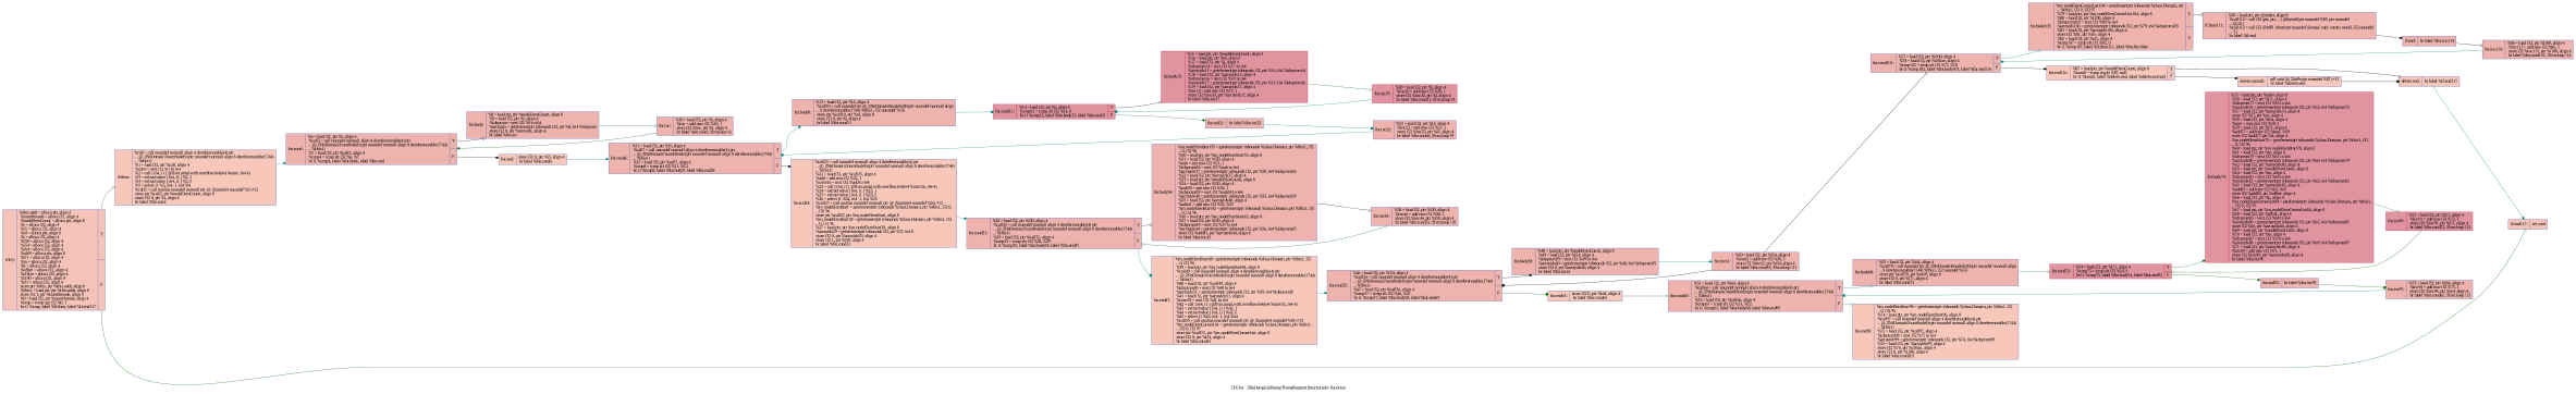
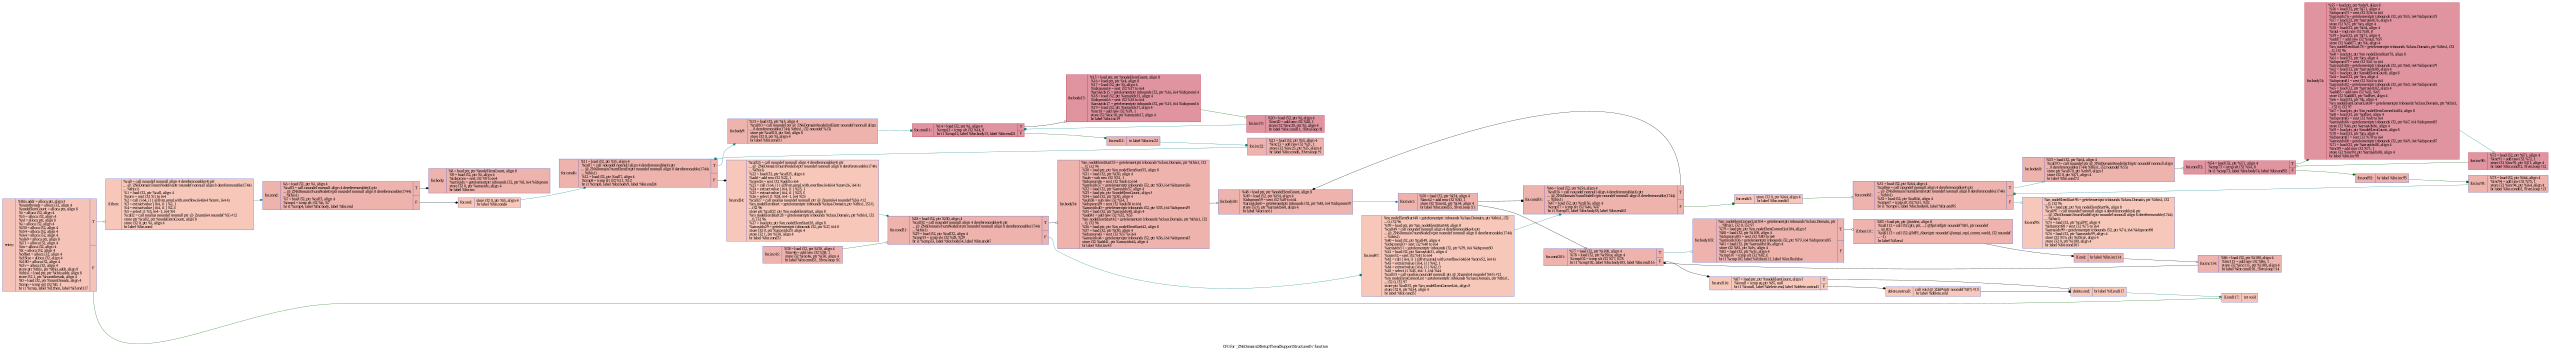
  digraph {
    fontname="PT Serif"
    label="CFG for '_ZN6Domain28SetupThreadSupportStructuresEv' function"
    rankdir=LR
    node [color="#3d50c3ff" fillcolor="#d6524470" fontname="PT Serif" shape=record style=filled]
    edge [arrowhead=odot color=teal fontname="PT Serif"]
    n1 [fillcolor="#e8765c70" label="{entry:\l|  %this.addr = alloca ptr, align 8\l  %numthreads = alloca i32, align 4\l  %nodeElemCount = alloca ptr, align 8\l  %i = alloca i32, align 4\l  %i5 = alloca i32, align 4\l  %nl = alloca ptr, align 8\l  %j = alloca i32, align 4\l  %i30 = alloca i32, align 4\l  %i54 = alloca i32, align 4\l  %i64 = alloca i32, align 4\l  %nl69 = alloca ptr, align 8\l  %j71 = alloca i32, align 4\l  %m = alloca i32, align 4\l  %k = alloca i32, align 4\l  %offset = alloca i32, align 4\l  %clSize = alloca i32, align 4\l  %i100 = alloca i32, align 4\l  %clv = alloca i32, align 4\l  store ptr %this, ptr %this.addr, align 8\l  %this1 = load ptr, ptr %this.addr, align 8\l  store i32 1, ptr %numthreads, align 4\l  %0 = load i32, ptr %numthreads, align 4\l  %cmp = icmp sgt i32 %0, 1\l  br i1 %cmp, label %if.then, label %if.end117\l|{<s0>T|<s1>F}}"]
    n2 [fillcolor="#ec7f6370" label="{if.then:\l|  %call = call noundef nonnull align 4 dereferenceable(4) ptr\l... @_ZN6Domain7numNodeEv(ptr noundef nonnull align 8 dereferenceable(1744)\l... %this1)\l  %1 = load i32, ptr %call, align 4\l  %conv = sext i32 %1 to i64\l  %2 = call \{ i64, i1 \} @llvm.umul.with.overflow.i64(i64 %conv, i64 4)\l  %3 = extractvalue \{ i64, i1 \} %2, 1\l  %4 = extractvalue \{ i64, i1 \} %2, 0\l  %5 = select i1 %3, i64 -1, i64 %4\l  %call2 = call noalias noundef nonnull ptr @_Znam(i64 noundef %5) #12\l  store ptr %call2, ptr %nodeElemCount, align 8\l  store i32 0, ptr %i, align 4\l  br label %for.cond\l}"]
    n3 [fillcolor="#e8765c70" label="{if.end117:\l|  ret void\l}"]
    n4 [label="{for.cond:\l|  %6 = load i32, ptr %i, align 4\l  %call3 = call noundef nonnull align 4 dereferenceable(4) ptr\l... @_ZN6Domain7numNodeEv(ptr noundef nonnull align 8 dereferenceable(1744)\l... %this1)\l  %7 = load i32, ptr %call3, align 4\l  %cmp4 = icmp slt i32 %6, %7\l  br i1 %cmp4, label %for.body, label %for.end\l|{<s0>T|<s1>F}}"]
    n5 [label="{for.body:\l|  %8 = load ptr, ptr %nodeElemCount, align 8\l  %9 = load i32, ptr %i, align 4\l  %idxprom = sext i32 %9 to i64\l  %arrayidx = getelementptr inbounds i32, ptr %8, i64 %idxprom\l  store i32 0, ptr %arrayidx, align 4\l  br label %for.inc\l}"]
    n6 [fillcolor="#ec7f6370" label="{for.end:\l|  store i32 0, ptr %i5, align 4\l  br label %for.cond6\l}"]
-   n7 [label="{for.inc:\l|  %10 = load i32, ptr %i, align 4\l  %inc = add nsw i32 %10, 1\l  store i32 %inc, ptr %i, align 4\l  br label %for.cond, !llvm.loop !6\l}"]
    n8 [label="{for.cond6:\l|  %11 = load i32, ptr %i5, align 4\l  %call7 = call noundef nonnull align 4 dereferenceable(4) ptr\l... @_ZN6Domain7numElemEv(ptr noundef nonnull align 8 dereferenceable(1744)\l... %this1)\l  %12 = load i32, ptr %call7, align 4\l  %cmp8 = icmp slt i32 %11, %12\l  br i1 %cmp8, label %for.body9, label %for.end24\l|{<s0>T|<s1>F}}"]
    n9 [label="{for.body9:\l|  %13 = load i32, ptr %i5, align 4\l  %call10 = call noundef ptr @_ZN6Domain8nodelistEi(ptr noundef nonnull align\l... 8 dereferenceable(1744) %this1, i32 noundef %13)\l  store ptr %call10, ptr %nl, align 8\l  store i32 0, ptr %j, align 4\l  br label %for.cond11\l}"]
    n10 [fillcolor="#ec7f6370" label="{for.end24:\l|  %call25 = call noundef nonnull align 4 dereferenceable(4) ptr\l... @_ZN6Domain7numNodeEv(ptr noundef nonnull align 8 dereferenceable(1744)\l... %this1)\l  %22 = load i32, ptr %call25, align 4\l  %add = add nsw i32 %22, 1\l  %conv26 = sext i32 %add to i64\l  %23 = call \{ i64, i1 \} @llvm.umul.with.overflow.i64(i64 %conv26, i64 4)\l  %24 = extractvalue \{ i64, i1 \} %23, 1\l  %25 = extractvalue \{ i64, i1 \} %23, 0\l  %26 = select i1 %24, i64 -1, i64 %25\l  %call27 = call noalias noundef nonnull ptr @_Znam(i64 noundef %26) #12\l  %m_nodeElemStart = getelementptr inbounds %class.Domain, ptr %this1, i32 0,\l... i32 96\l  store ptr %call27, ptr %m_nodeElemStart, align 8\l  %m_nodeElemStart28 = getelementptr inbounds %class.Domain, ptr %this1, i32\l... 0, i32 96\l  %27 = load ptr, ptr %m_nodeElemStart28, align 8\l  %arrayidx29 = getelementptr inbounds i32, ptr %27, i64 0\l  store i32 0, ptr %arrayidx29, align 4\l  store i32 1, ptr %i30, align 4\l  br label %for.cond31\l}"]
    n11 [color="#b70d28ff" fillcolor="#b70d2870" label="{for.cond11:\l|  %14 = load i32, ptr %j, align 4\l  %cmp12 = icmp slt i32 %14, 8\l  br i1 %cmp12, label %for.body13, label %for.end21\l|{<s0>T|<s1>F}}"]
    n12 [label="{for.cond31:\l|  %28 = load i32, ptr %i30, align 4\l  %call32 = call noundef nonnull align 4 dereferenceable(4) ptr\l... @_ZN6Domain7numNodeEv(ptr noundef nonnull align 8 dereferenceable(1744)\l... %this1)\l  %29 = load i32, ptr %call32, align 4\l  %cmp33 = icmp sle i32 %28, %29\l  br i1 %cmp33, label %for.body34, label %for.end47\l|{<s0>T|<s1>F}}"]
    n13 [color="#b70d28ff" fillcolor="#b70d2870" label="{for.body13:\l|  %15 = load ptr, ptr %nodeElemCount, align 8\l  %16 = load ptr, ptr %nl, align 8\l  %17 = load i32, ptr %j, align 4\l  %idxprom14 = sext i32 %17 to i64\l  %arrayidx15 = getelementptr inbounds i32, ptr %16, i64 %idxprom14\l  %18 = load i32, ptr %arrayidx15, align 4\l  %idxprom16 = sext i32 %18 to i64\l  %arrayidx17 = getelementptr inbounds i32, ptr %15, i64 %idxprom16\l  %19 = load i32, ptr %arrayidx17, align 4\l  %inc18 = add nsw i32 %19, 1\l  store i32 %inc18, ptr %arrayidx17, align 4\l  br label %for.inc19\l}"]
    n14 [label="{for.end21:\l|  br label %for.inc22\l}"]
    n15 [label="{for.body34:\l|  %m_nodeElemStart35 = getelementptr inbounds %class.Domain, ptr %this1, i32\l... 0, i32 96\l  %30 = load ptr, ptr %m_nodeElemStart35, align 8\l  %31 = load i32, ptr %i30, align 4\l  %sub = sub nsw i32 %31, 1\l  %idxprom36 = sext i32 %sub to i64\l  %arrayidx37 = getelementptr inbounds i32, ptr %30, i64 %idxprom36\l  %32 = load i32, ptr %arrayidx37, align 4\l  %33 = load ptr, ptr %nodeElemCount, align 8\l  %34 = load i32, ptr %i30, align 4\l  %sub38 = sub nsw i32 %34, 1\l  %idxprom39 = sext i32 %sub38 to i64\l  %arrayidx40 = getelementptr inbounds i32, ptr %33, i64 %idxprom39\l  %35 = load i32, ptr %arrayidx40, align 4\l  %add41 = add nsw i32 %32, %35\l  %m_nodeElemStart42 = getelementptr inbounds %class.Domain, ptr %this1, i32\l... 0, i32 96\l  %36 = load ptr, ptr %m_nodeElemStart42, align 8\l  %37 = load i32, ptr %i30, align 4\l  %idxprom43 = sext i32 %37 to i64\l  %arrayidx44 = getelementptr inbounds i32, ptr %36, i64 %idxprom43\l  store i32 %add41, ptr %arrayidx44, align 4\l  br label %for.inc45\l}"]
    n16 [fillcolor="#ec7f6370" label="{for.end47:\l|  %m_nodeElemStart48 = getelementptr inbounds %class.Domain, ptr %this1, i32\l... 0, i32 96\l  %39 = load ptr, ptr %m_nodeElemStart48, align 8\l  %call49 = call noundef nonnull align 4 dereferenceable(4) ptr\l... @_ZN6Domain7numNodeEv(ptr noundef nonnull align 8 dereferenceable(1744)\l... %this1)\l  %40 = load i32, ptr %call49, align 4\l  %idxprom50 = sext i32 %40 to i64\l  %arrayidx51 = getelementptr inbounds i32, ptr %39, i64 %idxprom50\l  %41 = load i32, ptr %arrayidx51, align 4\l  %conv52 = sext i32 %41 to i64\l  %42 = call \{ i64, i1 \} @llvm.umul.with.overflow.i64(i64 %conv52, i64 4)\l  %43 = extractvalue \{ i64, i1 \} %42, 1\l  %44 = extractvalue \{ i64, i1 \} %42, 0\l  %45 = select i1 %43, i64 -1, i64 %44\l  %call53 = call noalias noundef nonnull ptr @_Znam(i64 noundef %45) #12\l  %m_nodeElemCornerList = getelementptr inbounds %class.Domain, ptr %this1,\l... i32 0, i32 97\l  store ptr %call53, ptr %m_nodeElemCornerList, align 8\l  store i32 0, ptr %i54, align 4\l  br label %for.cond55\l}"]
    n17 [color="#b70d28ff" fillcolor="#b70d2870" label="{for.inc19:\l|  %20 = load i32, ptr %j, align 4\l  %inc20 = add nsw i32 %20, 1\l  store i32 %inc20, ptr %j, align 4\l  br label %for.cond11, !llvm.loop !8\l}"]
    n18 [label="{for.inc22:\l|  %21 = load i32, ptr %i5, align 4\l  %inc23 = add nsw i32 %21, 1\l  store i32 %inc23, ptr %i5, align 4\l  br label %for.cond6, !llvm.loop !9\l}"]
    n19 [label="{for.inc45:\l|  %38 = load i32, ptr %i30, align 4\l  %inc46 = add nsw i32 %38, 1\l  store i32 %inc46, ptr %i30, align 4\l  br label %for.cond31, !llvm.loop !10\l}"]
    n20 [label="{for.cond55:\l|  %46 = load i32, ptr %i54, align 4\l  %call56 = call noundef nonnull align 4 dereferenceable(4) ptr\l... @_ZN6Domain7numNodeEv(ptr noundef nonnull align 8 dereferenceable(1744)\l... %this1)\l  %47 = load i32, ptr %call56, align 4\l  %cmp57 = icmp slt i32 %46, %47\l  br i1 %cmp57, label %for.body58, label %for.end63\l|{<s0>T|<s1>F}}"]
    n21 [label="{for.body58:\l|  %48 = load ptr, ptr %nodeElemCount, align 8\l  %49 = load i32, ptr %i54, align 4\l  %idxprom59 = sext i32 %49 to i64\l  %arrayidx60 = getelementptr inbounds i32, ptr %48, i64 %idxprom59\l  store i32 0, ptr %arrayidx60, align 4\l  br label %for.inc61\l}"]
    n22 [fillcolor="#ec7f6370" label="{for.end63:\l|  store i32 0, ptr %i64, align 4\l  br label %for.cond65\l}"]
    n23 [label="{for.inc61:\l|  %50 = load i32, ptr %i54, align 4\l  %inc62 = add nsw i32 %50, 1\l  store i32 %inc62, ptr %i54, align 4\l  br label %for.cond55, !llvm.loop !11\l}"]
    n24 [label="{for.cond65:\l|  %51 = load i32, ptr %i64, align 4\l  %call66 = call noundef nonnull align 4 dereferenceable(4) ptr\l... @_ZN6Domain7numElemEv(ptr noundef nonnull align 8 dereferenceable(1744)\l... %this1)\l  %52 = load i32, ptr %call66, align 4\l  %cmp67 = icmp slt i32 %51, %52\l  br i1 %cmp67, label %for.body68, label %for.end95\l|{<s0>T|<s1>F}}"]
    n25 [label="{for.cond101:\l|  %77 = load i32, ptr %i100, align 4\l  %78 = load i32, ptr %clSize, align 4\l  %cmp102 = icmp slt i32 %77, %78\l  br i1 %cmp102, label %for.body103, label %for.end116\l|{<s0>T|<s1>F}}"]
    n26 [label="{for.body68:\l|  %53 = load i32, ptr %i64, align 4\l  %call70 = call noundef ptr @_ZN6Domain8nodelistEi(ptr noundef nonnull align\l... 8 dereferenceable(1744) %this1, i32 noundef %53)\l  store ptr %call70, ptr %nl69, align 8\l  store i32 0, ptr %j71, align 4\l  br label %for.cond72\l}"]
    n27 [fillcolor="#ec7f6370" label="{for.end95:\l|  %m_nodeElemStart96 = getelementptr inbounds %class.Domain, ptr %this1, i32\l... 0, i32 96\l  %74 = load ptr, ptr %m_nodeElemStart96, align 8\l  %call97 = call noundef nonnull align 4 dereferenceable(4) ptr\l... @_ZN6Domain7numNodeEv(ptr noundef nonnull align 8 dereferenceable(1744)\l... %this1)\l  %75 = load i32, ptr %call97, align 4\l  %idxprom98 = sext i32 %75 to i64\l  %arrayidx99 = getelementptr inbounds i32, ptr %74, i64 %idxprom98\l  %76 = load i32, ptr %arrayidx99, align 4\l  store i32 %76, ptr %clSize, align 4\l  store i32 0, ptr %i100, align 4\l  br label %for.cond101\l}"]
    n28 [color="#b70d28ff" fillcolor="#b70d2870" label="{for.cond72:\l|  %54 = load i32, ptr %j71, align 4\l  %cmp73 = icmp slt i32 %54, 8\l  br i1 %cmp73, label %for.body74, label %for.end92\l|{<s0>T|<s1>F}}"]
    n29 [color="#b70d28ff" fillcolor="#b70d2870" label="{for.body74:\l|  %55 = load ptr, ptr %nl69, align 8\l  %56 = load i32, ptr %j71, align 4\l  %idxprom75 = sext i32 %56 to i64\l  %arrayidx76 = getelementptr inbounds i32, ptr %55, i64 %idxprom75\l  %57 = load i32, ptr %arrayidx76, align 4\l  store i32 %57, ptr %m, align 4\l  %58 = load i32, ptr %i64, align 4\l  %mul = mul nsw i32 %58, 8\l  %59 = load i32, ptr %j71, align 4\l  %add77 = add nsw i32 %mul, %59\l  store i32 %add77, ptr %k, align 4\l  %m_nodeElemStart78 = getelementptr inbounds %class.Domain, ptr %this1, i32\l... 0, i32 96\l  %60 = load ptr, ptr %m_nodeElemStart78, align 8\l  %61 = load i32, ptr %m, align 4\l  %idxprom79 = sext i32 %61 to i64\l  %arrayidx80 = getelementptr inbounds i32, ptr %60, i64 %idxprom79\l  %62 = load i32, ptr %arrayidx80, align 4\l  %63 = load ptr, ptr %nodeElemCount, align 8\l  %64 = load i32, ptr %m, align 4\l  %idxprom81 = sext i32 %64 to i64\l  %arrayidx82 = getelementptr inbounds i32, ptr %63, i64 %idxprom81\l  %65 = load i32, ptr %arrayidx82, align 4\l  %add83 = add nsw i32 %62, %65\l  store i32 %add83, ptr %offset, align 4\l  %66 = load i32, ptr %k, align 4\l  %m_nodeElemCornerList84 = getelementptr inbounds %class.Domain, ptr %this1,\l... i32 0, i32 97\l  %67 = load ptr, ptr %m_nodeElemCornerList84, align 8\l  %68 = load i32, ptr %offset, align 4\l  %idxprom85 = sext i32 %68 to i64\l  %arrayidx86 = getelementptr inbounds i32, ptr %67, i64 %idxprom85\l  store i32 %66, ptr %arrayidx86, align 4\l  %69 = load ptr, ptr %nodeElemCount, align 8\l  %70 = load i32, ptr %m, align 4\l  %idxprom87 = sext i32 %70 to i64\l  %arrayidx88 = getelementptr inbounds i32, ptr %69, i64 %idxprom87\l  %71 = load i32, ptr %arrayidx88, align 4\l  %inc89 = add nsw i32 %71, 1\l  store i32 %inc89, ptr %arrayidx88, align 4\l  br label %for.inc90\l}"]
    n30 [label="{for.end92:\l|  br label %for.inc93\l}"]
    n31 [label="{for.body103:\l|  %m_nodeElemCornerList104 = getelementptr inbounds %class.Domain, ptr\l... %this1, i32 0, i32 97\l  %79 = load ptr, ptr %m_nodeElemCornerList104, align 8\l  %80 = load i32, ptr %i100, align 4\l  %idxprom105 = sext i32 %80 to i64\l  %arrayidx106 = getelementptr inbounds i32, ptr %79, i64 %idxprom105\l  %81 = load i32, ptr %arrayidx106, align 4\l  store i32 %81, ptr %clv, align 4\l  %82 = load i32, ptr %clv, align 4\l  %cmp107 = icmp slt i32 %82, 0\l  br i1 %cmp107, label %if.then111, label %lor.lhs.false\l|{<s0>T|<s1>F}}"]
    n32 [fillcolor="#ec7f6370" label="{for.end116:\l|  %87 = load ptr, ptr %nodeElemCount, align 8\l  %isnull = icmp eq ptr %87, null\l  br i1 %isnull, label %delete.end, label %delete.notnull\l|{<s0>T|<s1>F}}"]
    n33 [color="#b70d28ff" fillcolor="#b70d2870" label="{for.inc90:\l|  %72 = load i32, ptr %j71, align 4\l  %inc91 = add nsw i32 %72, 1\l  store i32 %inc91, ptr %j71, align 4\l  br label %for.cond72, !llvm.loop !12\l}"]
    n34 [label="{for.inc93:\l|  %73 = load i32, ptr %i64, align 4\l  %inc94 = add nsw i32 %73, 1\l  store i32 %inc94, ptr %i64, align 4\l  br label %for.cond65, !llvm.loop !13\l}"]
    n35 [fillcolor="#d8564670" label="{if.then111:\l|  %85 = load ptr, ptr @stderr, align 8\l  %call112 = call i32 (ptr, ptr, ...) @fprintf(ptr noundef %85, ptr noundef\l... @.str)\l  %call113 = call i32 @MPI_Abort(ptr noundef @ompi_mpi_comm_world, i32 noundef\l... -1)\l  br label %if.end\l}"]
    n36 [fillcolor="#ec7f6370" label="{delete.end:\l|  br label %if.end117\l}"]
    n37 [fillcolor="#ed836670" label="{delete.notnull:\l|  call void @_ZdaPv(ptr noundef %87) #13\l  br label %delete.end\l}"]
    n38 [label="{if.end:\l|  br label %for.inc114\l}"]
    n39 [label="{for.inc114:\l|  %86 = load i32, ptr %i100, align 4\l  %inc115 = add nsw i32 %86, 1\l  store i32 %inc115, ptr %i100, align 4\l  br label %for.cond101, !llvm.loop !14\l}"]
    n1 -> n2 [color=darkgreen tailport=s0]
    n1 -> n3 [color=darkgreen tailport=s1]
    n2 -> n4 [arrowhead=diamond]
-   n4 -> n5 [color=black tailport=s0]
+   n4 -> n5 [arrowhead=diamond color=black tailport=s0]
    n4 -> n6 [arrowhead=diamond color=black tailport=s1]
-   n5 -> n7 [color=darkgreen]
    n6 -> n8 [arrowhead=diamond]
-   n7 -> n4 [arrowhead=diamond color=darkgreen]
    n8 -> n9 [arrowhead=diamond tailport=s0]
    n8 -> n10 [arrowhead=diamond color=black tailport=s1]
    n9 -> n11 [arrowhead=box]
    n10 -> n12 [arrowhead=diamond]
    n11 -> n13 [color=black tailport=s0]
    n11 -> n14 [arrowhead=diamond color=darkgreen tailport=s1]
    n12 -> n15 [color=black tailport=s0]
    n12 -> n16 [arrowhead=box tailport=s1]
    n13 -> n17 [color=darkgreen]
    n14 -> n18 [arrowhead=box]
-   n15 -> n19 [color=black]
+   n15 -> n21 [color=black]
    n16 -> n20 [arrowhead=diamond]
    n17 -> n11 [arrowhead=box]
    n18 -> n8 [arrowhead=box]
    n19 -> n12 [color=darkgreen]
    n20 -> n21 [arrowhead=diamond color=black tailport=s0]
    n20 -> n22 [arrowhead=box color=darkgreen tailport=s1]
    n21 -> n23 [arrowhead=diamond]
    n22 -> n24 [color=darkgreen]
    n23 -> n20 [arrowhead=box color=black]
    n23 -> n25 [color=black]
    n24 -> n26 [tailport=s0]
    n24 -> n27 [tailport=s1]
    n25 -> n31 [tailport=s0]
    n25 -> n32 [arrowhead=diamond color=black tailport=s1]
    n26 -> n28 [color=darkgreen]
    n28 -> n29 [arrowhead=diamond color=darkgreen tailport=s0]
    n28 -> n30 [arrowhead=diamond color=darkgreen tailport=s1]
    n29 -> n33
    n30 -> n34 [arrowhead=box color=darkgreen]
    n31 -> n35 [color=black tailport=s0]
    n32 -> n36 [color=black tailport=s0]
    n32 -> n37 [arrowhead=diamond color=black tailport=s1]
    n33 -> n28 [color=darkgreen]
    n34 -> n24 [arrowhead=box]
    n35 -> n38 [arrowhead=diamond color=black]
    n36 -> n3 [arrowhead=diamond]
    n37 -> n36 [arrowhead=box color=black]
    n38 -> n39 [color=black]
-   n39 -> n25 [arrowhead=diamond]
+   n39 -> n25 [arrowhead=diamond color=black]
  }
